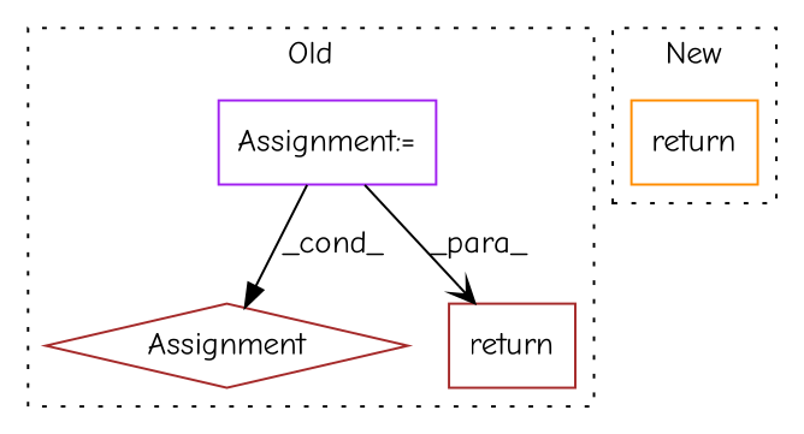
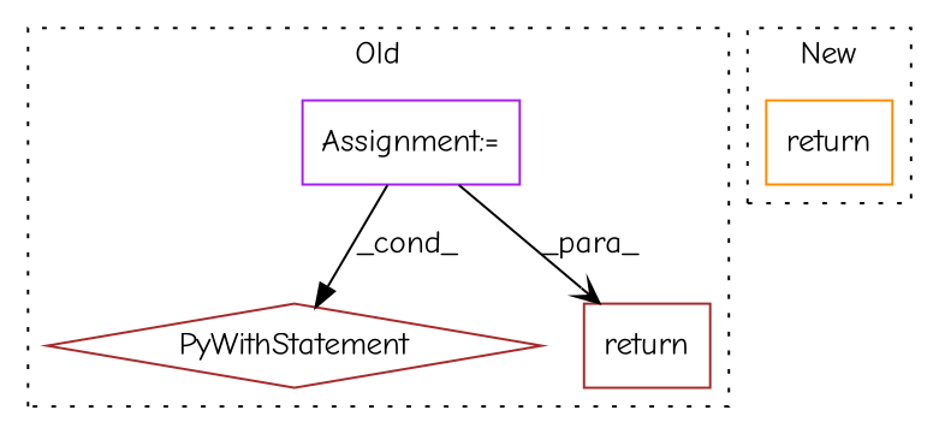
  digraph {
    fontname="Comic Neue"
    node [a=41 l=7 shape=box color=brown fontname="Comic Neue"]
    edge [fontname="Comic Neue"]
-   n1 [a=104 l="10,2" label=Assignment s="5870,5952" shape=diamond]
+   n1 [a=104 l="10,2" label=PyWithStatement s="5870,5952" shape=diamond]
    n2 [a=7 l=1 label="Assignment:=" s=5734 color=purple]
    n3 [label=return s=6258]
    n4 [label=return s=7347 color=darkorange]
    subgraph cluster_1 {
      label=Old
      style=dotted
      n1
      n2
      n3
    }
    subgraph cluster_2 {
      label=New
      style=dotted
      n4
    }
    n2 -> n1 [label=_cond_ arrowhead=normal]
    n2 -> n3 [label=_para_ arrowhead=vee]
  }
